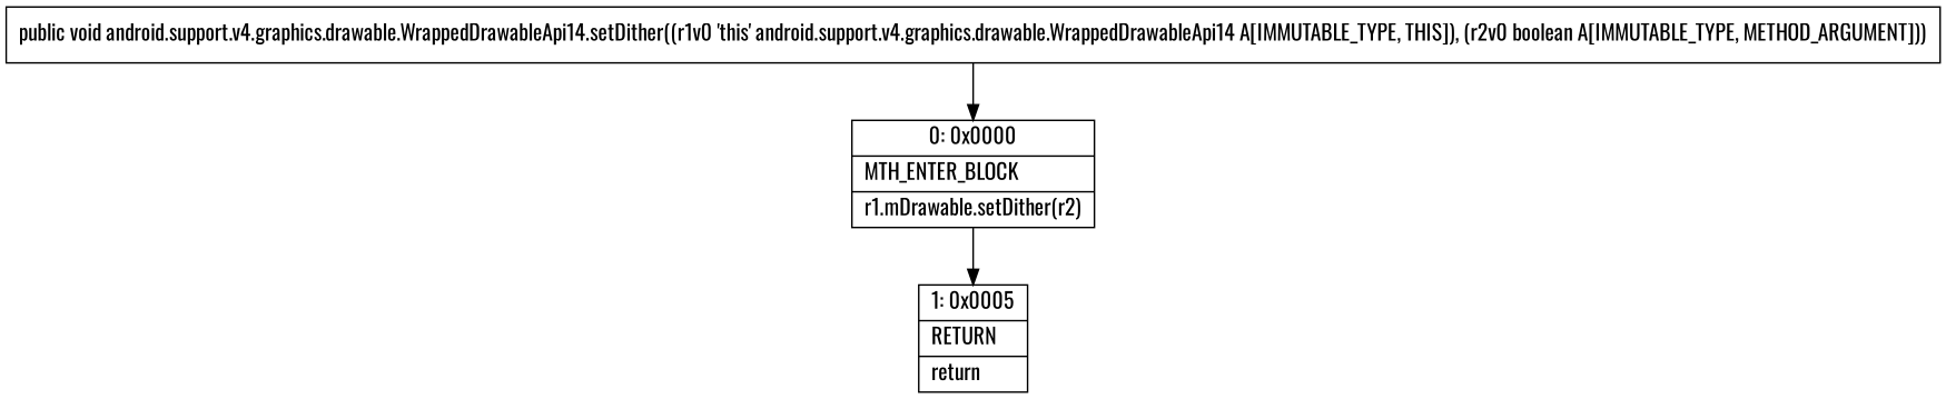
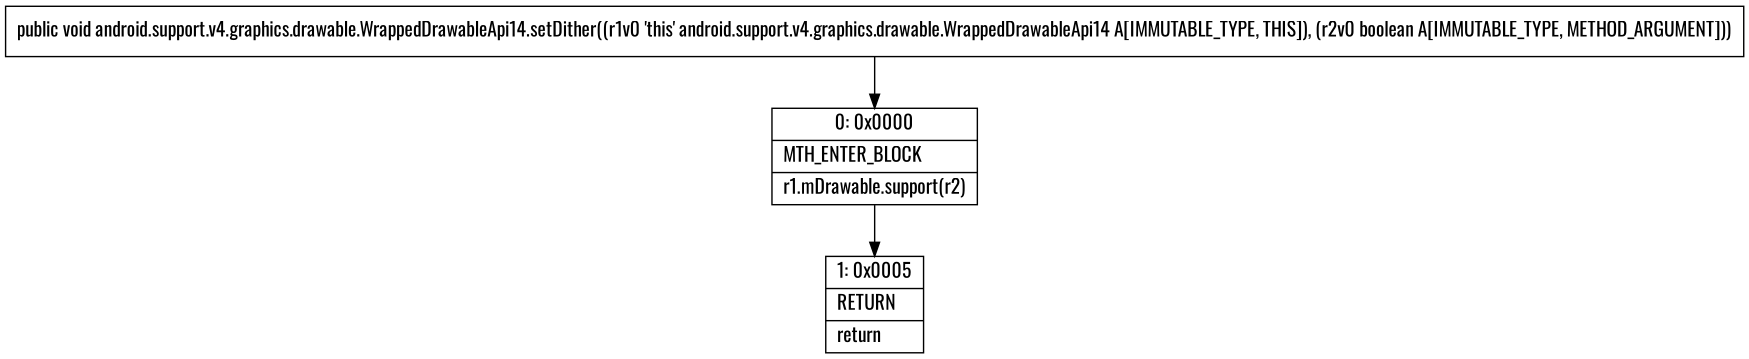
  digraph {
    fontname=Oswald
    node [shape=record fontname=Oswald]
    edge [fontname=Oswald]
-   n1 [label="{0\:\ 0x0000|MTH_ENTER_BLOCK\l|r1.mDrawable.setDither(r2)\l}"]
+   n1 [label="{0\:\ 0x0000|MTH_ENTER_BLOCK\l|r1.mDrawable.support(r2)\l}"]
    n2 [label="{1\:\ 0x0005|RETURN\l|return\l}"]
    n3 [label="{public void android.support.v4.graphics.drawable.WrappedDrawableApi14.setDither((r1v0 'this' android.support.v4.graphics.drawable.WrappedDrawableApi14 A[IMMUTABLE_TYPE, THIS]), (r2v0 boolean A[IMMUTABLE_TYPE, METHOD_ARGUMENT])) }"]
    n1 -> n2
    n3 -> n1
  }
